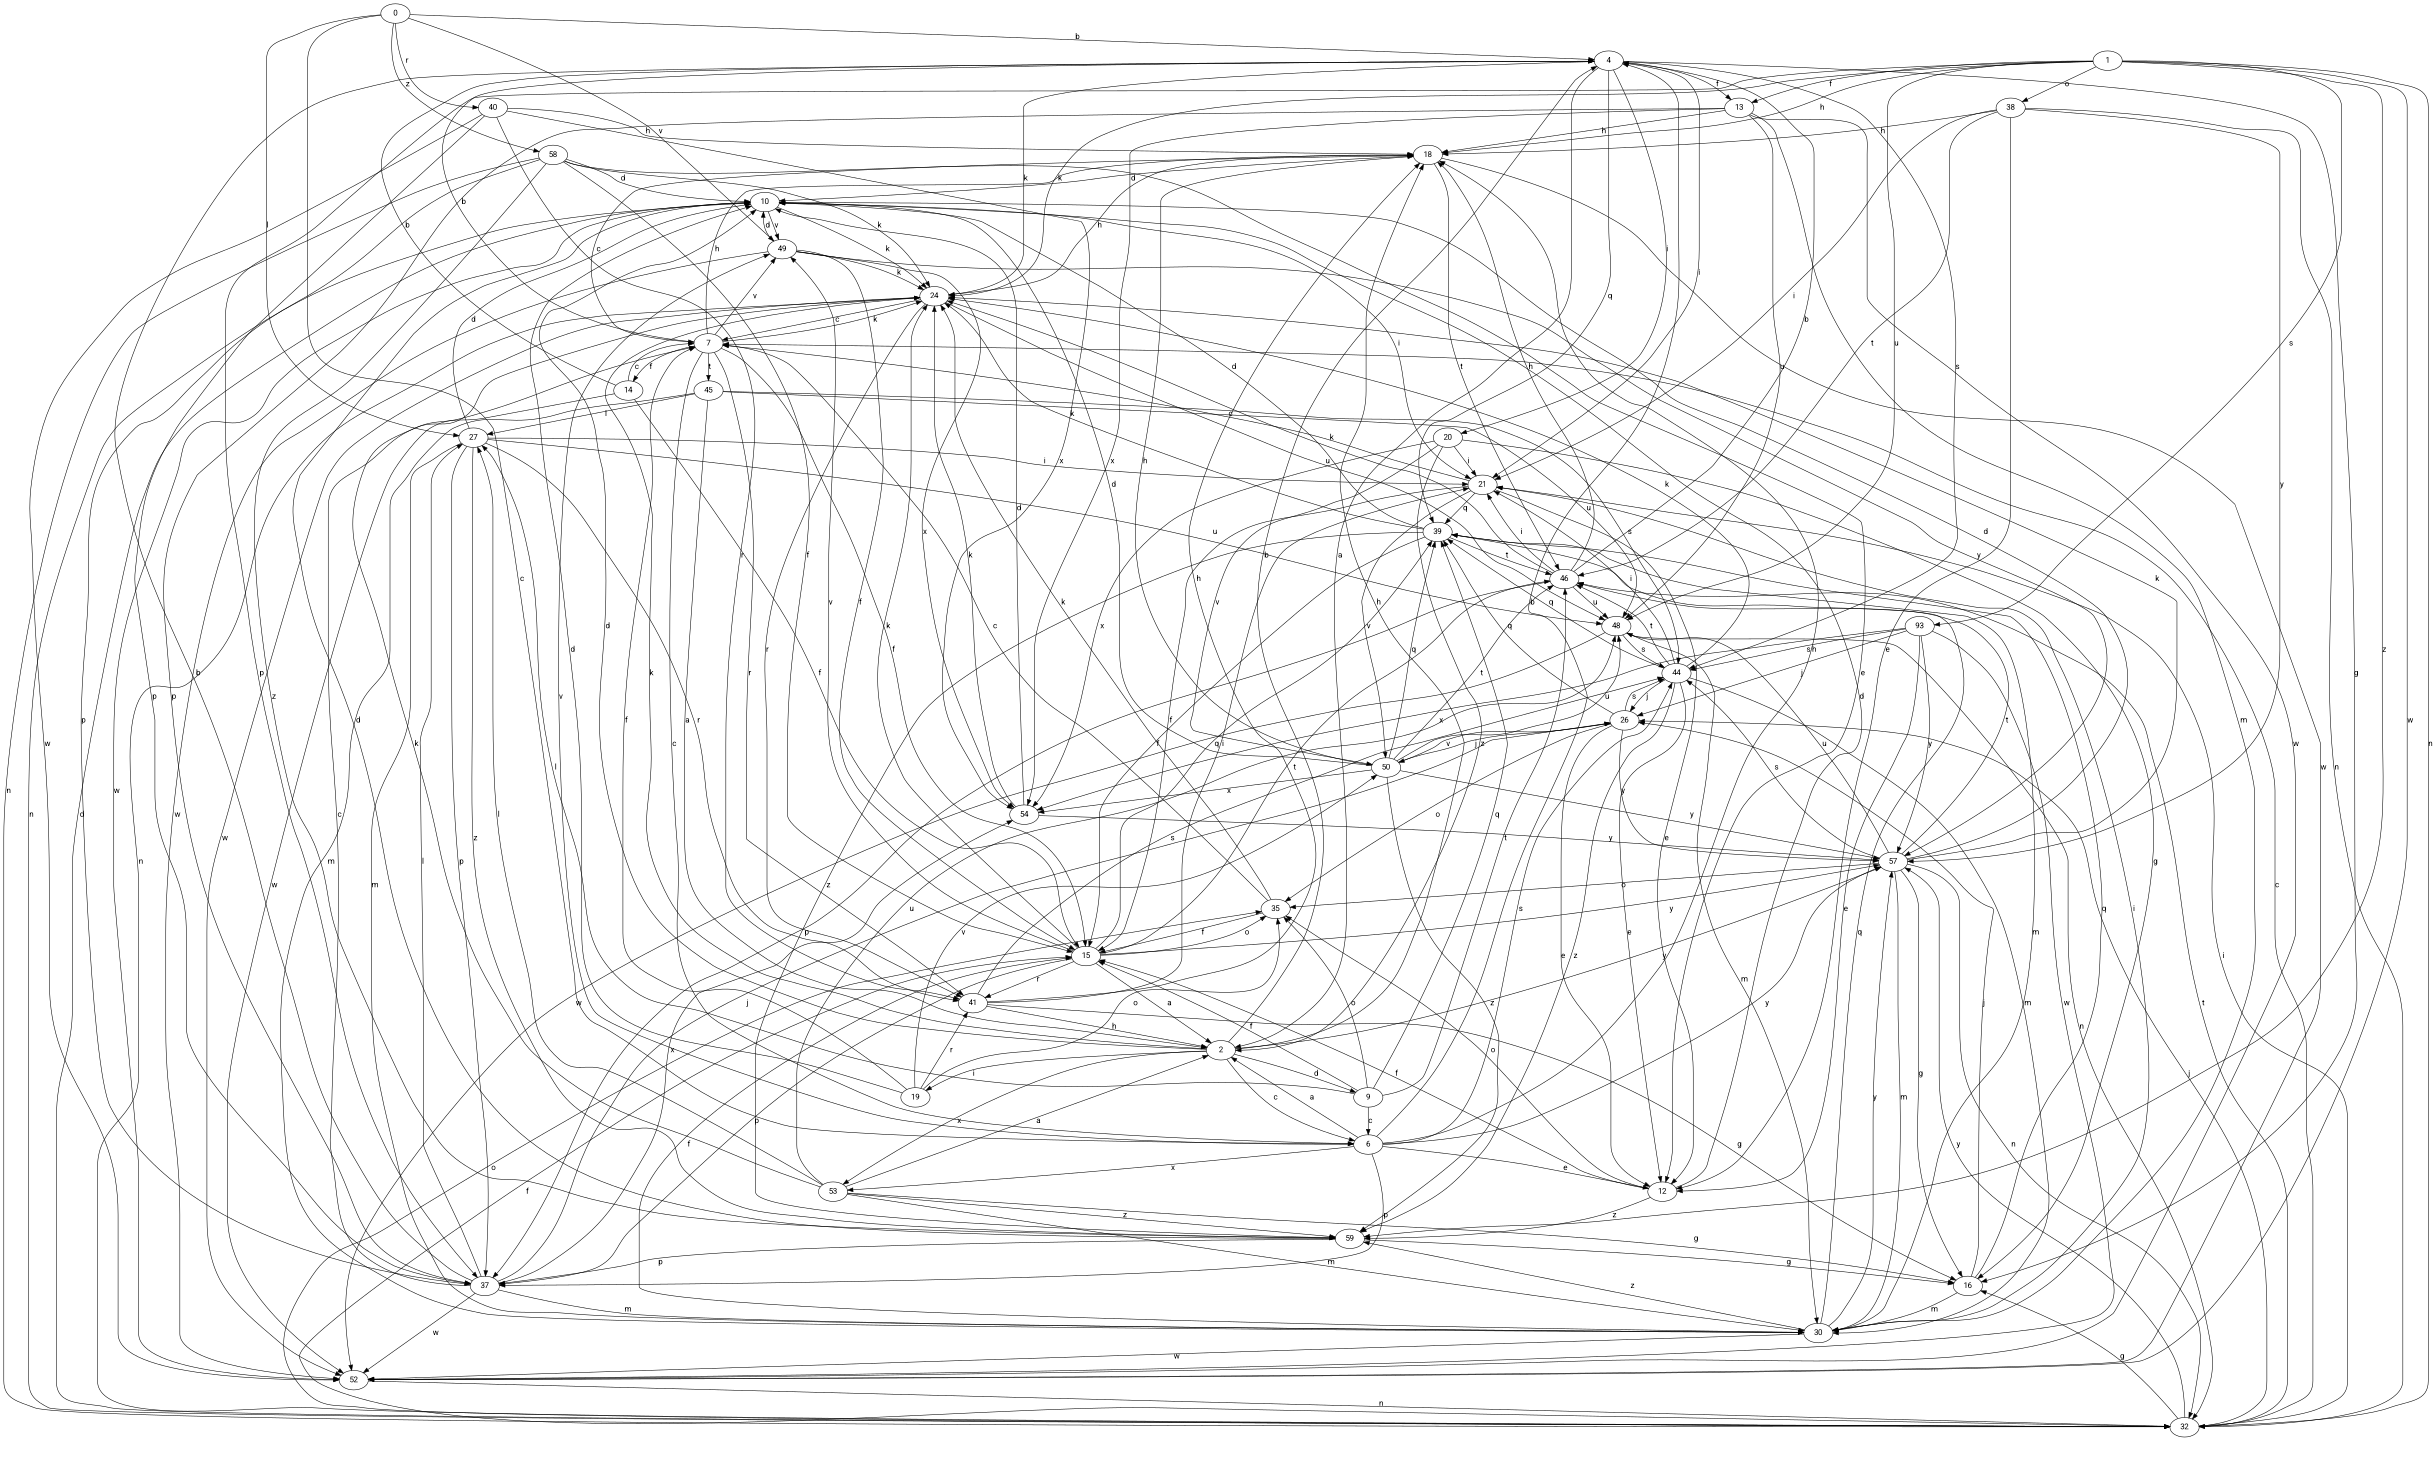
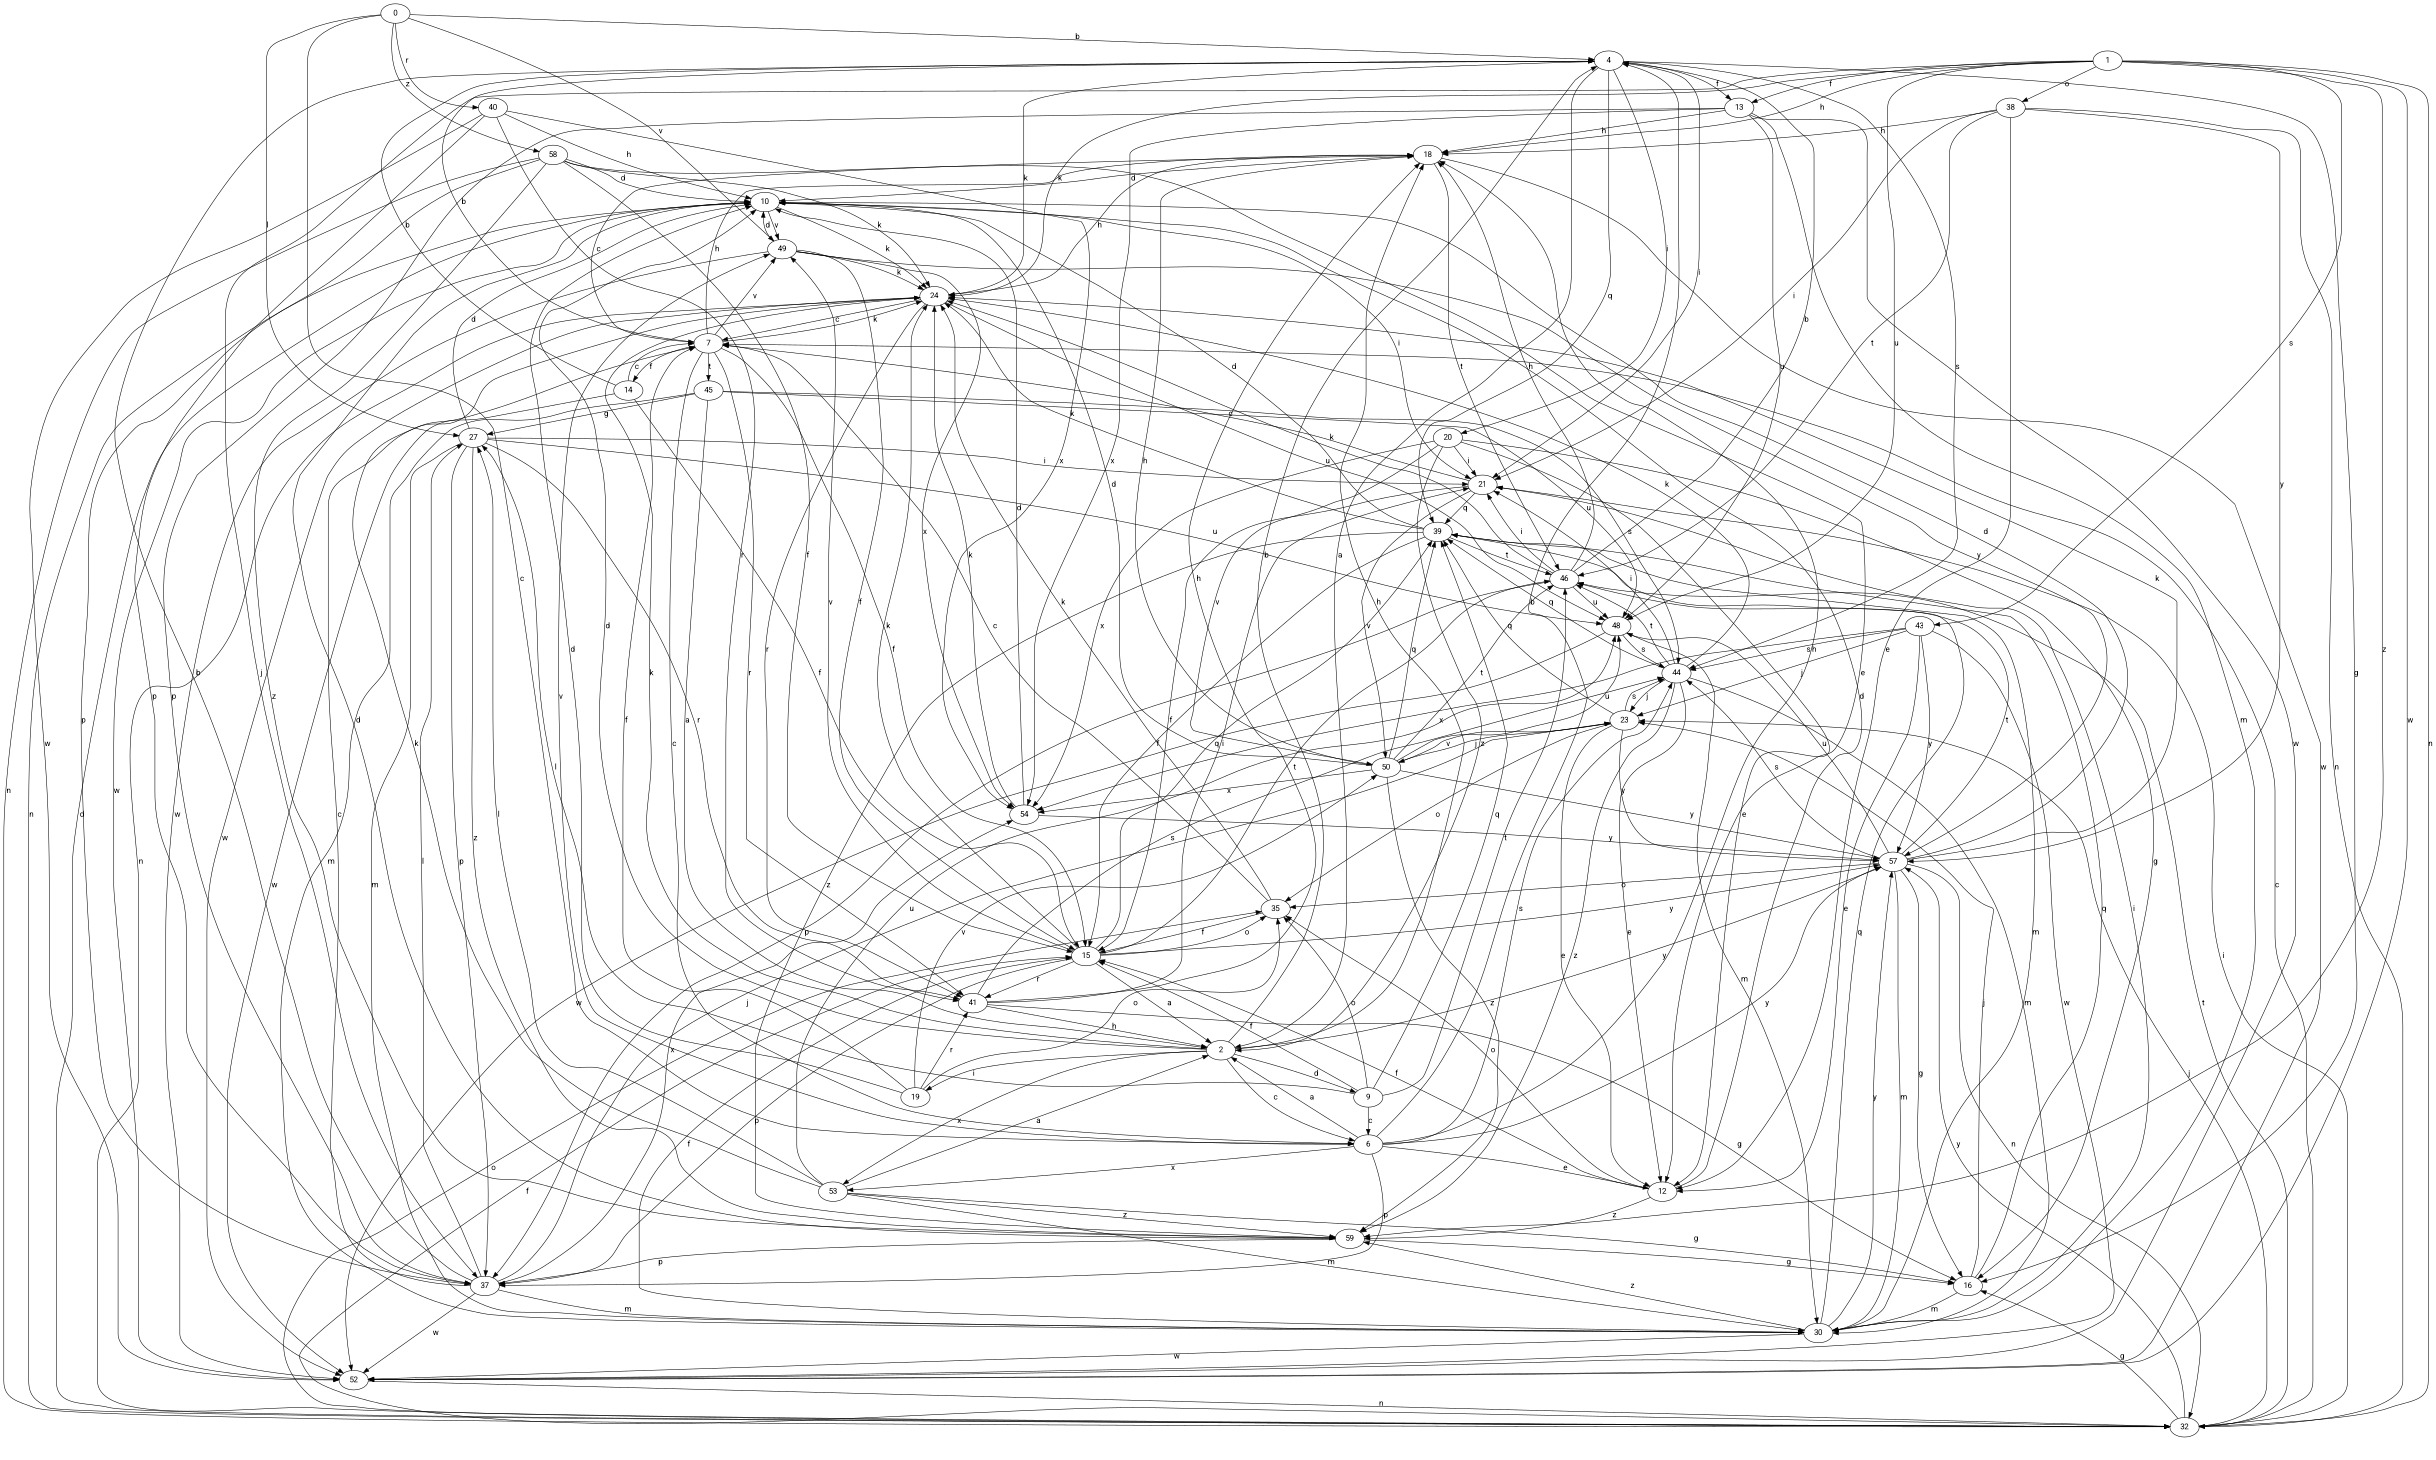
  strict digraph {
    fontname=Roboto
    node [fontname=Roboto]
    edge [fontname=Roboto]
    0
    4
    6
    27
    40
    49
    58
    13
    24
    2
    16
    20
    21
    39
    44
    18
    37
    53
    57
    12
    48
    59
    10
    41
    30
    52
    54
    15
    32
    1
    n31 [label=38]
-   43 [label=93]
+   43
    7
    46
    35
-   23 [label=26]
+   23
    9
    19
    50
    14
    45
    0 -> 4 [label=b]
    0 -> 6 [label=c]
    0 -> 27 [label=l]
    0 -> 40 [label=r]
    0 -> 49 [label=v]
    0 -> 58 [label=z]
    4 -> 13 [label=f]
    4 -> 24 [label=k]
    4 -> 2 [label=a]
    4 -> 16 [label=g]
    4 -> 20 [label=i]
    4 -> 21 [label=i]
    4 -> 39 [label=q]
    4 -> 44 [label=s]
    6 -> 4 [label=b]
    6 -> 49 [label=v]
    6 -> 2 [label=a]
    6 -> 44 [label=s]
    6 -> 18 [label=h]
    6 -> 37 [label=p]
    6 -> 53 [label=x]
    6 -> 57 [label=y]
    6 -> 12 [label=e]
    27 -> 21 [label=i]
    27 -> 37 [label=p]
    27 -> 48 [label=u]
    27 -> 59 [label=z]
    27 -> 10 [label=d]
    27 -> 41 [label=r]
    27 -> 30 [label=m]
-   40 -> 18 [label=h]
+   40 -> 10 [label=h]
    40 -> 37 [label=p]
    40 -> 41 [label=r]
    40 -> 52 [label=w]
    40 -> 54 [label=x]
    49 -> 24 [label=k]
    49 -> 57 [label=y]
    49 -> 10 [label=d]
    49 -> 52 [label=w]
    49 -> 54 [label=x]
    49 -> 15 [label=f]
    58 -> 24 [label=k]
    58 -> 37 [label=p]
    58 -> 12 [label=e]
    58 -> 59 [label=z]
    58 -> 10 [label=d]
    58 -> 15 [label=f]
    58 -> 32 [label=n]
    13 -> 18 [label=h]
    13 -> 37 [label=p]
    13 -> 48 [label=u]
    13 -> 30 [label=m]
    13 -> 52 [label=w]
    13 -> 54 [label=x]
    24 -> 18 [label=h]
    24 -> 48 [label=u]
    24 -> 41 [label=r]
    24 -> 52 [label=w]
    24 -> 32 [label=n]
    24 -> 7 [label=c]
    2 -> 4 [label=b]
    2 -> 6 [label=c]
    2 -> 24 [label=k]
    2 -> 18 [label=h]
    2 -> 53 [label=x]
    2 -> 57 [label=y]
    2 -> 10 [label=d]
    2 -> 9 [label=d]
    2 -> 19 [label=i]
    16 -> 39 [label=q]
    16 -> 30 [label=m]
    16 -> 23 [label=j]
    20 -> 2 [label=z]
    20 -> 16 [label=g]
    20 -> 21 [label=i]
    20 -> 54 [label=x]
    20 -> 50 [label=v]
    21 -> 39 [label=q]
-   21 -> 12 [label=e]
+   20 -> 12 [label=e]
    21 -> 15 [label=f]
    21 -> 7 [label=c]
    21 -> 50 [label=v]
    39 -> 24 [label=k]
    39 -> 59 [label=z]
    39 -> 10 [label=d]
    39 -> 30 [label=m]
    39 -> 15 [label=f]
    39 -> 46 [label=t]
    44 -> 24 [label=k]
    44 -> 21 [label=i]
    44 -> 39 [label=q]
    44 -> 12 [label=e]
    44 -> 59 [label=z]
    44 -> 30 [label=m]
    44 -> 46 [label=t]
    44 -> 23 [label=j]
    18 -> 10 [label=d]
    18 -> 52 [label=w]
    18 -> 7 [label=c]
    18 -> 46 [label=t]
    37 -> 4 [label=b]
    37 -> 27 [label=l]
    37 -> 30 [label=m]
    37 -> 52 [label=w]
    37 -> 54 [label=x]
    37 -> 7 [label=c]
    37 -> 23 [label=j]
    53 -> 27 [label=l]
    53 -> 24 [label=k]
    53 -> 2 [label=a]
    53 -> 16 [label=g]
    53 -> 48 [label=u]
    53 -> 59 [label=z]
    53 -> 30 [label=m]
    57 -> 24 [label=k]
    57 -> 16 [label=g]
    57 -> 44 [label=s]
    57 -> 48 [label=u]
    57 -> 10 [label=d]
    57 -> 30 [label=m]
    57 -> 32 [label=n]
    57 -> 46 [label=t]
    57 -> 35 [label=o]
    12 -> 59 [label=z]
    12 -> 10 [label=d]
    12 -> 15 [label=f]
    12 -> 35 [label=o]
    48 -> 44 [label=s]
    48 -> 30 [label=m]
    48 -> 52 [label=w]
-   48 -> 32 [label=n]
    59 -> 16 [label=g]
    59 -> 37 [label=p]
    59 -> 10 [label=d]
    10 -> 49 [label=v]
    10 -> 24 [label=k]
    10 -> 21 [label=i]
    10 -> 52 [label=w]
    10 -> 32 [label=n]
    41 -> 2 [label=h]
    41 -> 16 [label=g]
    41 -> 21 [label=i]
    41 -> 44 [label=s]
    41 -> 18 [label=h]
    30 -> 21 [label=i]
    30 -> 39 [label=q]
    30 -> 57 [label=y]
    30 -> 59 [label=z]
    30 -> 52 [label=w]
    30 -> 15 [label=f]
    52 -> 32 [label=n]
    54 -> 24 [label=k]
    54 -> 57 [label=y]
    54 -> 10 [label=d]
    15 -> 49 [label=v]
    15 -> 24 [label=k]
    15 -> 2 [label=a]
    15 -> 39 [label=q]
    15 -> 37 [label=p]
    15 -> 57 [label=y]
    15 -> 41 [label=r]
    15 -> 46 [label=t]
    15 -> 35 [label=o]
    32 -> 16 [label=g]
    32 -> 21 [label=i]
    32 -> 57 [label=y]
    32 -> 10 [label=d]
    32 -> 15 [label=f]
    32 -> 7 [label=c]
    32 -> 46 [label=t]
    32 -> 35 [label=o]
    32 -> 23 [label=j]
    1 -> 13 [label=f]
    1 -> 24 [label=k]
    1 -> 18 [label=h]
-   1 -> 37 [label=p]
+   1 -> 37 [label=j]
    1 -> 48 [label=u]
    1 -> 59 [label=z]
    1 -> 52 [label=w]
    1 -> 32 [label=n]
    1 -> n31 [label=o]
    1 -> 43 [label=s]
    n31 -> 21 [label=i]
    n31 -> 18 [label=h]
    n31 -> 57 [label=y]
    n31 -> 12 [label=e]
    n31 -> 32 [label=n]
    n31 -> 46 [label=t]
    43 -> 44 [label=s]
    43 -> 57 [label=y]
    43 -> 12 [label=e]
    43 -> 52 [label=w]
    43 -> 54 [label=x]
    43 -> 23 [label=j]
    7 -> 4 [label=b]
    7 -> 6 [label=c]
    7 -> 49 [label=v]
    7 -> 24 [label=k]
    7 -> 18 [label=h]
    7 -> 41 [label=r]
    7 -> 15 [label=f]
    7 -> 14 [label=f]
    7 -> 45 [label=t]
    46 -> 4 [label=b]
    46 -> 24 [label=k]
    46 -> 21 [label=i]
    46 -> 18 [label=h]
    46 -> 37 [label=p]
    46 -> 48 [label=u]
    35 -> 24 [label=k]
    35 -> 15 [label=f]
    35 -> 7 [label=c]
    23 -> 39 [label=q]
    23 -> 44 [label=s]
    23 -> 57 [label=y]
    23 -> 12 [label=e]
    23 -> 35 [label=o]
    23 -> 50 [label=v]
    9 -> 6 [label=c]
    9 -> 27 [label=l]
    9 -> 39 [label=q]
    9 -> 15 [label=f]
    9 -> 46 [label=t]
    9 -> 35 [label=o]
    19 -> 10 [label=d]
    19 -> 41 [label=r]
    19 -> 7 [label=f]
    19 -> 35 [label=o]
    19 -> 50 [label=v]
    50 -> 39 [label=q]
    50 -> 18 [label=h]
    50 -> 57 [label=y]
    50 -> 48 [label=u]
    50 -> 59 [label=z]
    50 -> 10 [label=d]
    50 -> 54 [label=x]
    50 -> 46 [label=t]
    50 -> 23 [label=j]
    14 -> 4 [label=b]
    14 -> 52 [label=w]
    14 -> 15 [label=f]
    14 -> 7 [label=c]
-   45 -> 27 [label=l]
+   45 -> 27 [label=g]
    45 -> 2 [label=a]
    45 -> 44 [label=s]
    45 -> 48 [label=u]
    45 -> 30 [label=m]
  }
